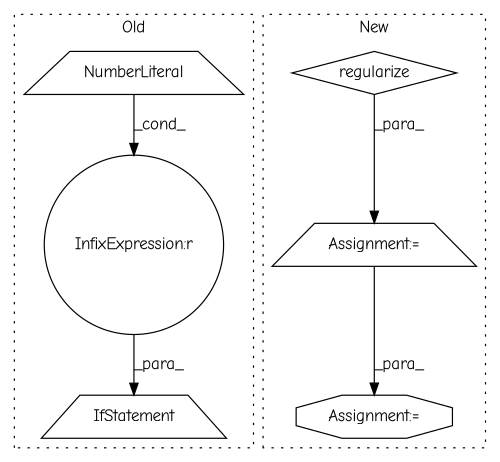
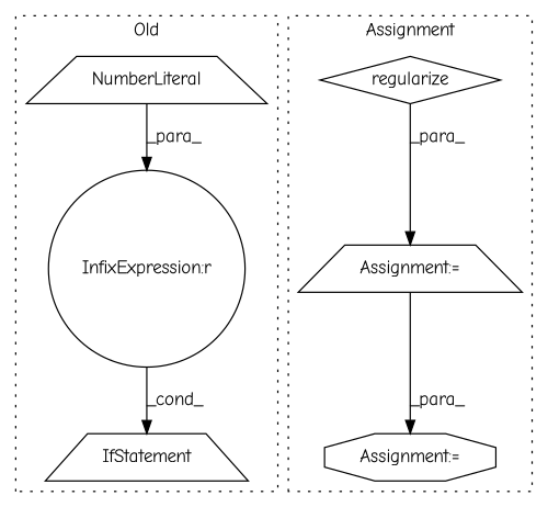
  digraph {
    fontname="Comic Neue"
    node [a=7 fontname="Comic Neue" l=1 shape=trapezium]
    edge [fontname="Comic Neue"]
    n1 [a=25 l="4,2" label=IfStatement s="21040,21095"]
    n2 [a=27 l=3 label="InfixExpression:r" s=21086 shape=circle]
    n3 [a=34 l=6 label=NumberLiteral s=21089]
    n4 [a=32 l="11,1" label=regularize s="26819,26847" shape=diamond]
    n5 [label="Assignment:=" s=26866 shape=octagon]
    n6 [label="Assignment:=" s=26807]
    subgraph cluster_1 {
      label=Old
      style=dotted
      n1
      n2
      n3
    }
    subgraph cluster_2 {
-     label=New
+     label=Assignment
      style=dotted
      n4
      n5
      n6
    }
-   n2 -> n1 [label=_para_]
-   n3 -> n2 [label=_cond_]
+   n2 -> n1 [label=_cond_]
+   n3 -> n2 [label=_para_]
    n4 -> n6 [label=_para_]
    n6 -> n5 [label=_para_]
  }
